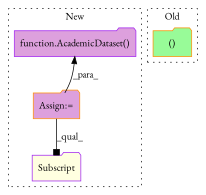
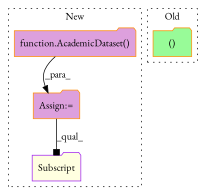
  digraph {
    fontname="EB Garamond"
    node [color=purple fillcolor=plum fontname="EB Garamond" l=3 shape=folder style=filled]
    edge [fontname="EB Garamond"]
-   n1 [a=75 l=43 label="function.AcademicDataset()" s=3171]
+   n1 [a=75 color=darkorange l=43 label="function.AcademicDataset()" s=3171]
    n2 [a=68 color=darkorange label="Assign:=" s=3331]
    n3 [a=63 fillcolor=lightyellow l="12,0" label=Subscript s="3334,0"]
    n4 [a=54 color=darkorange fillcolor=palegreen label="()" s=3258]
    subgraph cluster_1 {
      label=New
      style=dotted
      n1
      n2
      n3
    }
    subgraph cluster_2 {
      label=Old
      style=dotted
      n4
    }
-   n2 -> n1 [arrowhead=normal label=_para_]
+   n1 -> n2 [arrowhead=normal label=_para_]
    n2 -> n3 [arrowhead=box label=_qual_]
  }
